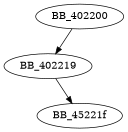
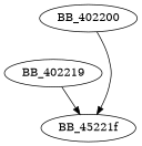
  digraph {
    BB_402200
    BB_402219
    n3 [label=BB_45221f]
-   BB_402200 -> BB_402219
+   BB_402200 -> n3
    BB_402219 -> n3
  }
